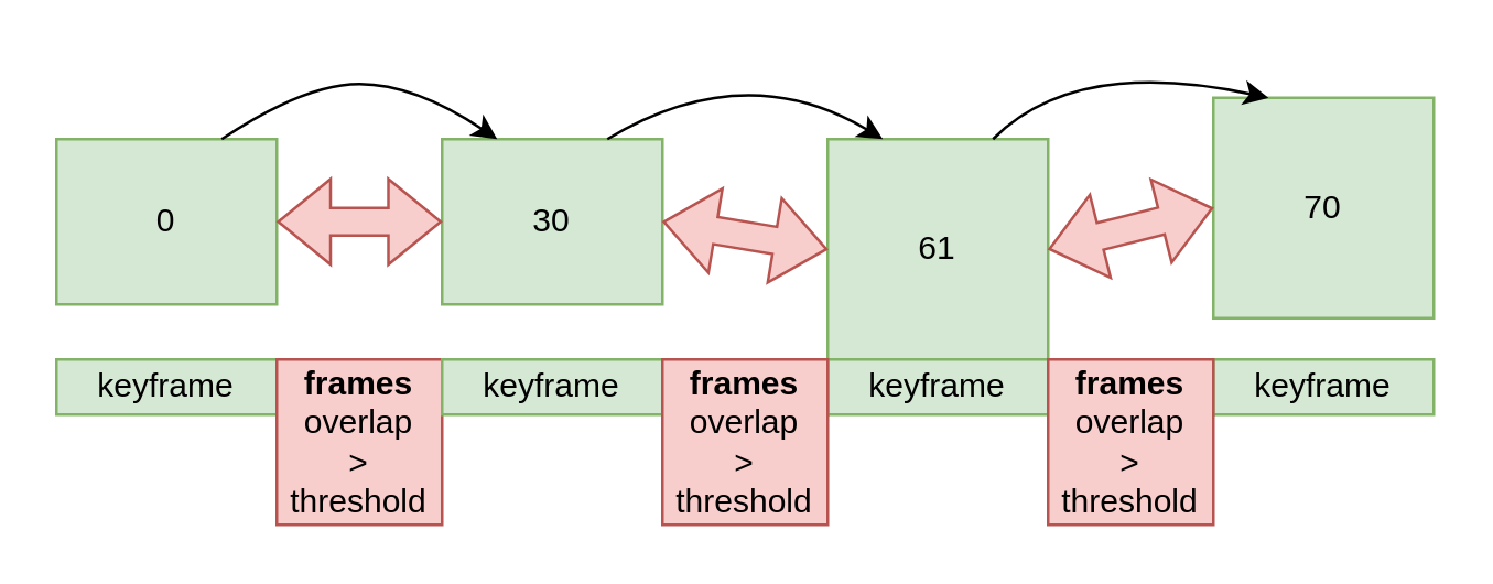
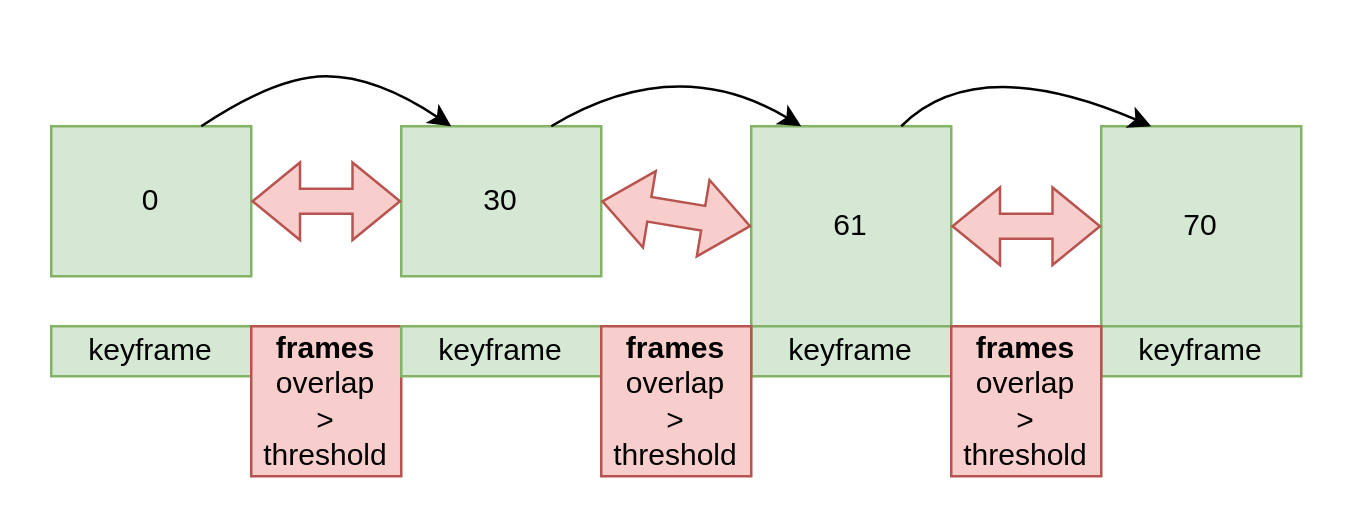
  <mxCell id="0" />
  <mxCell id="1" parent="0" />
  <mxCell id="2" value="0" style="whiteSpace=wrap;html=1;aspect=fixed;fillColor=#d5e8d4;strokeColor=#82b366;" vertex="1" parent="1"><mxGeometry x="20" y="50" width="80" height="60" as="geometry" /></mxCell>
  <mxCell id="3" value="30" style="whiteSpace=wrap;html=1;aspect=fixed;fillColor=#d5e8d4;strokeColor=#82b366;" vertex="1" parent="1"><mxGeometry x="160" y="50" width="80" height="60" as="geometry" /></mxCell>
  <mxCell id="4" value="61" style="whiteSpace=wrap;html=1;aspect=fixed;fillColor=#d5e8d4;strokeColor=#82b366;" vertex="1" parent="1"><mxGeometry x="300" y="50" width="80" height="80" as="geometry" /></mxCell>
- <mxCell id="5" value="70" style="whiteSpace=wrap;html=1;aspect=fixed;fillColor=#d5e8d4;strokeColor=#82b366;" vertex="1" parent="1"><mxGeometry x="440" y="35" width="80" height="80" as="geometry" /></mxCell>
+ <mxCell id="5" value="70" style="whiteSpace=wrap;html=1;aspect=fixed;fillColor=#d5e8d4;strokeColor=#82b366;" vertex="1" parent="1"><mxGeometry x="440" y="50" width="80" height="80" as="geometry" /></mxCell>
  <mxCell id="6" value="" style="curved=1;endArrow=classic;html=1;rounded=0;exitX=0.75;exitY=0;exitDx=0;exitDy=0;entryX=0.25;entryY=0;entryDx=0;entryDy=0;" edge="1" parent="1" source="2" target="3"><mxGeometry width="50" height="50" relative="1" as="geometry"><mxPoint x="80" y="30" as="sourcePoint" /><mxPoint x="130" y="-20" as="targetPoint" /><Array as="points"><mxPoint x="110" y="30" /><mxPoint x="150" y="30" /></Array></mxGeometry></mxCell>
  <mxCell id="7" value="" style="curved=1;endArrow=classic;html=1;rounded=0;exitX=0.75;exitY=0;exitDx=0;exitDy=0;entryX=0.25;entryY=0;entryDx=0;entryDy=0;" edge="1" parent="1" source="3" target="4"><mxGeometry width="50" height="50" relative="1" as="geometry"><mxPoint x="190" y="50" as="sourcePoint" /><mxPoint x="300" y="50" as="targetPoint" /><Array as="points"><mxPoint x="270" y="20" /></Array></mxGeometry></mxCell>
  <mxCell id="8" value="" style="curved=1;endArrow=classic;html=1;rounded=0;exitX=0.75;exitY=0;exitDx=0;exitDy=0;entryX=0.25;entryY=0;entryDx=0;entryDy=0;" edge="1" parent="1" source="4" target="5"><mxGeometry width="50" height="50" relative="1" as="geometry"><mxPoint x="300" y="50" as="sourcePoint" /><mxPoint x="410" y="50" as="targetPoint" /><Array as="points"><mxPoint x="390" y="20" /></Array></mxGeometry></mxCell>
  <mxCell id="9" value="" style="shape=flexArrow;endArrow=classic;startArrow=classic;html=1;rounded=0;exitX=1;exitY=0.5;exitDx=0;exitDy=0;entryX=0;entryY=0.5;entryDx=0;entryDy=0;fontStyle=1;fillColor=#f8cecc;strokeColor=#b85450;" edge="1" parent="1" source="2" target="3"><mxGeometry width="100" height="100" relative="1" as="geometry"><mxPoint x="310" y="380" as="sourcePoint" /><mxPoint x="410" y="280" as="targetPoint" /><mxPoint as="offset" /></mxGeometry></mxCell>
  <mxCell id="10" value="" style="shape=flexArrow;endArrow=classic;startArrow=classic;html=1;rounded=0;exitX=1;exitY=0.5;exitDx=0;exitDy=0;entryX=0;entryY=0.5;entryDx=0;entryDy=0;fontStyle=1;fillColor=#f8cecc;strokeColor=#b85450;" edge="1" parent="1" source="3" target="4"><mxGeometry width="100" height="100" relative="1" as="geometry"><mxPoint x="110" y="100" as="sourcePoint" /><mxPoint x="170" y="100" as="targetPoint" /><Array as="points" /></mxGeometry></mxCell>
  <mxCell id="11" value="" style="shape=flexArrow;endArrow=classic;startArrow=classic;html=1;rounded=0;exitX=1;exitY=0.5;exitDx=0;exitDy=0;entryX=0;entryY=0.5;entryDx=0;entryDy=0;fontStyle=1;fillColor=#f8cecc;strokeColor=#b85450;" edge="1" parent="1" source="4" target="5"><mxGeometry width="100" height="100" relative="1" as="geometry"><mxPoint x="250" y="100" as="sourcePoint" /><mxPoint x="310" y="100" as="targetPoint" /><Array as="points" /><mxPoint as="offset" /></mxGeometry></mxCell>
  <mxCell id="12" value="keyframe" style="rounded=0;whiteSpace=wrap;html=1;fillColor=#d5e8d4;strokeColor=#82b366;" vertex="1" parent="1"><mxGeometry x="20" y="130" width="80" height="20" as="geometry" /></mxCell>
  <mxCell id="13" value="&lt;b&gt;frames&lt;/b&gt;&lt;br&gt;overlap &lt;br&gt;&amp;gt; &lt;br&gt;threshold" style="rounded=0;whiteSpace=wrap;html=1;fillColor=#f8cecc;strokeColor=#b85450;" vertex="1" parent="1"><mxGeometry x="100" y="130" width="60" height="60" as="geometry" /></mxCell>
  <mxCell id="14" value="frames" style="rounded=0;whiteSpace=wrap;html=1;" vertex="1" parent="1"><mxGeometry x="380" y="130" width="60" height="20" as="geometry" /></mxCell>
  <mxCell id="15" value="frames" style="rounded=0;whiteSpace=wrap;html=1;" vertex="1" parent="1"><mxGeometry x="240" y="130" width="60" height="20" as="geometry" /></mxCell>
  <mxCell id="16" value="keyframe" style="rounded=0;whiteSpace=wrap;html=1;fillColor=#d5e8d4;strokeColor=#82b366;" vertex="1" parent="1"><mxGeometry x="300" y="130" width="80" height="20" as="geometry" /></mxCell>
  <mxCell id="17" value="keyframe" style="rounded=0;whiteSpace=wrap;html=1;fillColor=#d5e8d4;strokeColor=#82b366;" vertex="1" parent="1"><mxGeometry x="160" y="130" width="80" height="20" as="geometry" /></mxCell>
  <mxCell id="18" value="keyframe" style="rounded=0;whiteSpace=wrap;html=1;fillColor=#d5e8d4;strokeColor=#82b366;" vertex="1" parent="1"><mxGeometry x="440" y="130" width="80" height="20" as="geometry" /></mxCell>
  <mxCell id="19" value="&lt;b&gt;frames&lt;/b&gt;&lt;br&gt;overlap &lt;br&gt;&amp;gt; &lt;br&gt;threshold" style="rounded=0;whiteSpace=wrap;html=1;fillColor=#f8cecc;strokeColor=#b85450;" vertex="1" parent="1"><mxGeometry x="240" y="130" width="60" height="60" as="geometry" /></mxCell>
  <mxCell id="20" value="&lt;b&gt;frames&lt;/b&gt;&lt;br&gt;overlap &lt;br&gt;&amp;gt; &lt;br&gt;threshold" style="rounded=0;whiteSpace=wrap;html=1;fillColor=#f8cecc;strokeColor=#b85450;" vertex="1" parent="1"><mxGeometry x="380" y="130" width="60" height="60" as="geometry" /></mxCell>
